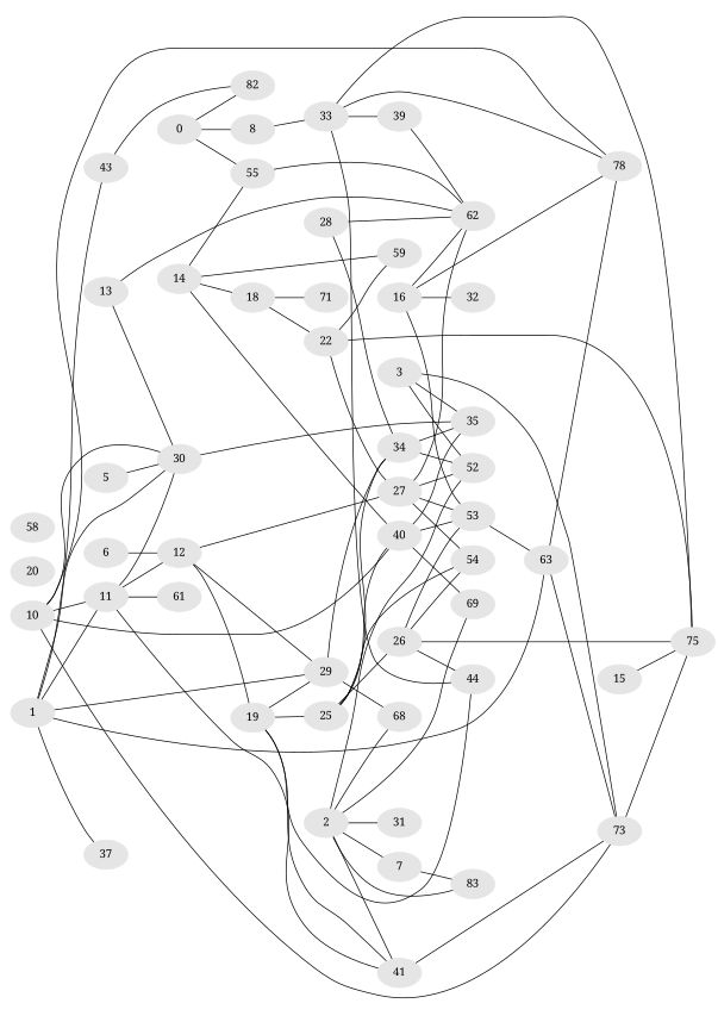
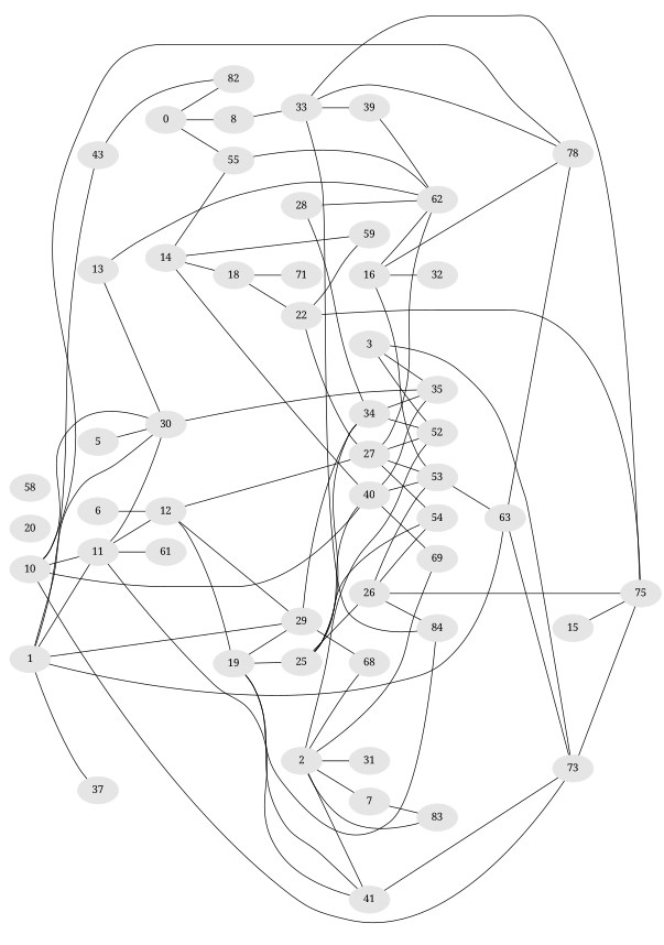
  graph {
    fontname="Noto Serif"
    rankdir=LR
    node [color=gray90 fontname="Noto Serif" style=filled]
    edge [fontname="Noto Serif"]
    1 [super="+9"]
    11 [super="+79"]
    29 [super="+51"]
    30 [super="+49"]
    37
    43
    63 [super="+64"]
    41 [super="+48"]
    12 [super="+23"]
    61
    68 [super="+84"]
    34 [super="+57"]
    35 [super="+50"]
    82
    73 [super="+74"]
    78
    2 [super="+21"]
    7 [super="+24"]
    31
    52
    69
    83
    3
    75 [super="+80"]
    n25 [label=0 super="+17"]
    8
    55
    33 [super="+38"]
    62 [super="+81"]
    5 [super="+76"]
    6 [super="+36"]
    19 [super="+67"]
    27 [super="+42"]
-   44
+   44 [label=84]
    39
    10 [super="+56"]
    40 [super="+60"]
    53 [super="+72"]
    25 [super="+77"]
    54
    13
    14 [super="+66"]
    18
    59
    22 [super="+45"]
    71
    15
    16 [super="+47"]
    32 [super="+46"]
    26 [super="+65"]
    20
    28 [super="+70"]
    58
    1 -- 11
    1 -- 29
    1 -- 30
    1 -- 37
    1 -- 43
    1 -- 63
    11 -- 30
    11 -- 41
    11 -- 12
    11 -- 61
    29 -- 68
    29 -- 34
    30 -- 35
    43 -- 82
    63 -- 73
    63 -- 78
    41 -- 73
    12 -- 29
    12 -- 19
    12 -- 27
    34 -- 35
    34 -- 52
    73 -- 75
    2 -- 41
    2 -- 68
    2 -- 7
    2 -- 31 [weight=2]
    2 -- 52
    2 -- 69
    2 -- 83
    7 -- 83
    3 -- 35
    3 -- 73
    3 -- 52
    n25 -- 82
    n25 -- 8
    n25 -- 55
    8 -- 33
    55 -- 62
    33 -- 78
    33 -- 75
    33 -- 44
    33 -- 39
    5 -- 30
    6 -- 12
    19 -- 29
    19 -- 41
    19 -- 44
    19 -- 25
    27 -- 52
    27 -- 62
    27 -- 53
    27 -- 54
    39 -- 62
    10 -- 11
    10 -- 30
    10 -- 73 [weight=2]
    10 -- 78
    10 -- 40
    40 -- 35
    40 -- 69
    40 -- 53
    53 -- 63
    25 -- 34
    25 -- 40
    25 -- 54
    25 -- 26
    13 -- 30
    13 -- 62
    14 -- 55
    14 -- 40
    14 -- 18
    14 -- 59
    18 -- 22
    18 -- 71
    22 -- 75
    22 -- 27
    22 -- 59
    15 -- 75
    16 -- 78
    16 -- 62
    16 -- 53
    16 -- 32
    26 -- 75
    26 -- 44
    26 -- 53
    26 -- 54
    28 -- 34
    28 -- 62 [weight=2]
  }
